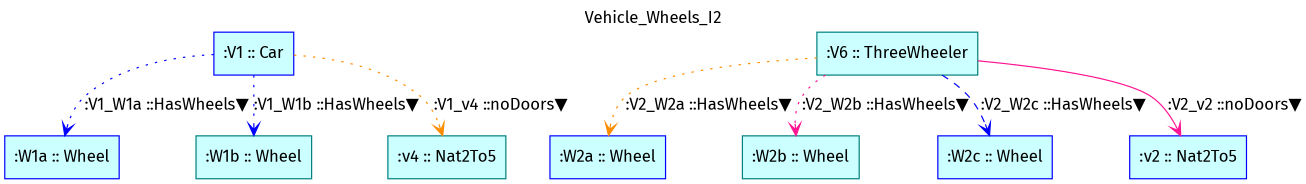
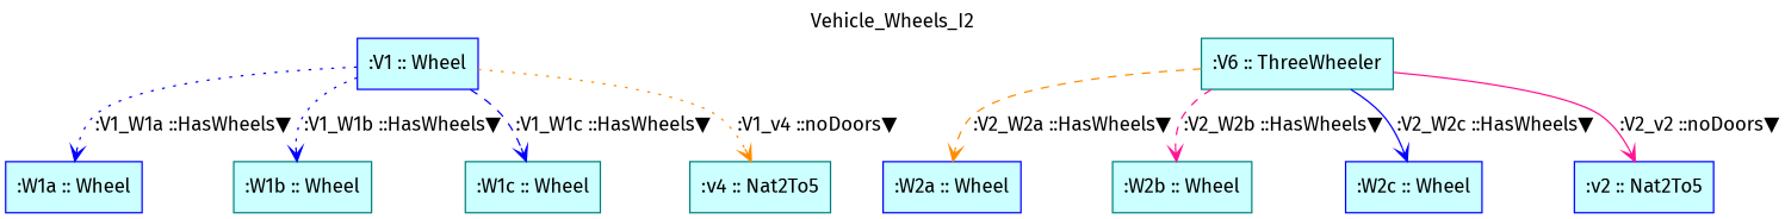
  digraph {
    fontname="Fira Sans"
    label=Vehicle_Wheels_I2
    labelfontsize=12
    labelloc=tl
    node [color=blue fillcolor="#CCFFFF" fontname="Fira Sans" shape=box style=filled]
    edge [arrowhead=vee color=blue fontname="Fira Sans" style=dotted]
-   n1 [label=":V1 :: Car"]
+   n1 [label=":V1 :: Wheel"]
    n2 [label=":W1a :: Wheel"]
    n3 [color=teal label=":W1b :: Wheel"]
+   n4 [color=teal label=":W1c :: Wheel"]
    n5 [color=teal label=":v4 :: Nat2To5"]
    n6 [color=teal label=":V6 :: ThreeWheeler"]
    n7 [label=":W2a :: Wheel"]
    n8 [color=teal label=":W2b :: Wheel"]
    n9 [label=":W2c :: Wheel"]
    n10 [label=":v2 :: Nat2To5"]
    n1 -> n2 [label=":V1_W1a ::HasWheels▼"]
    n1 -> n3 [label=":V1_W1b ::HasWheels▼"]
+   n1 -> n4 [label=":V1_W1c ::HasWheels▼" style=dashed]
    n1 -> n5 [color=darkorange label=":V1_v4 ::noDoors▼"]
-   n6 -> n7 [color=darkorange label=":V2_W2a ::HasWheels▼"]
-   n6 -> n8 [color=deeppink label=":V2_W2b ::HasWheels▼"]
-   n6 -> n9 [label=":V2_W2c ::HasWheels▼" style=dashed]
+   n6 -> n7 [color=darkorange label=":V2_W2a ::HasWheels▼" style=dashed]
+   n6 -> n8 [color=deeppink label=":V2_W2b ::HasWheels▼" style=dashed]
+   n6 -> n9 [label=":V2_W2c ::HasWheels▼" style=solid]
    n6 -> n10 [color=deeppink label=":V2_v2 ::noDoors▼" style=solid]
  }
